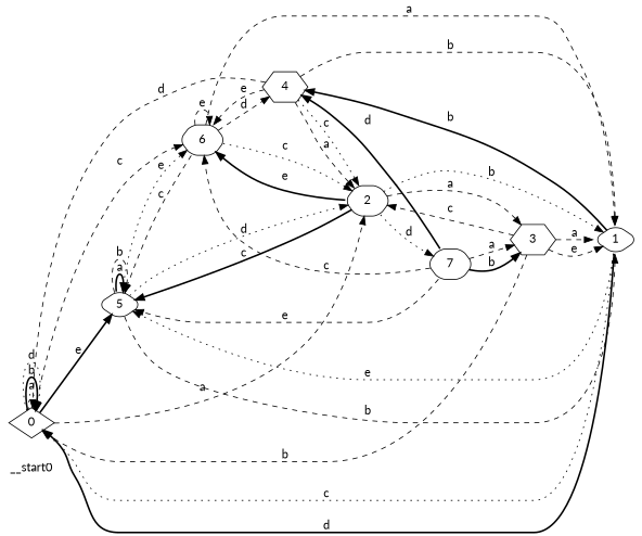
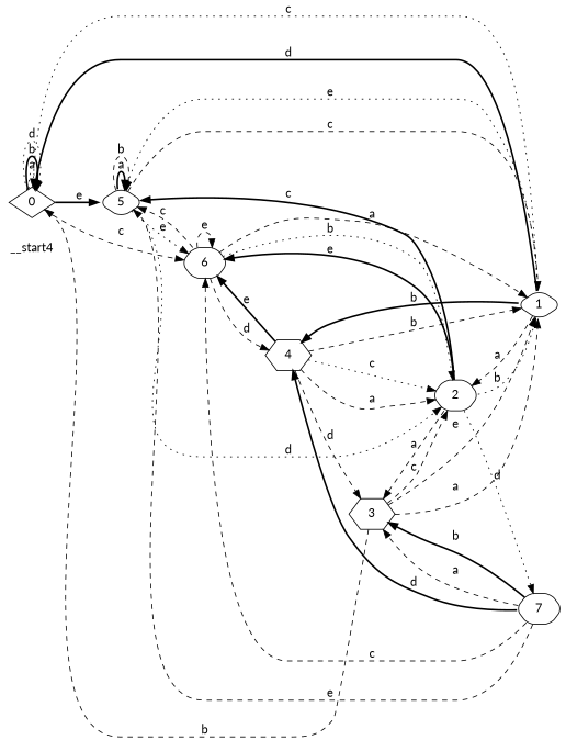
  digraph {
    fontname=Lato
    rankdir=LR
    node [fontname=Lato shape=hexagon color=black fillcolor=white style="rounded,filled"]
    edge [fontname=Lato style=dashed]
-   __start0 [shape=none color="" fillcolor="" style=""]
+   __start0 [shape=none label=__start4 color="" fillcolor="" style=""]
    n2 [label=0 shape=diamond style=filled]
    n3 [label=5 shape=diamond]
    n4 [label=6]
    n5 [label=1 shape=diamond]
    n6 [label=2]
    n7 [label=4 style=filled]
    n8 [label=3 style=filled]
    n9 [label=7]
    n2 -> n2 [label=a style=dotted]
    n2 -> n2 [label=b style=bold]
    n2 -> n2 [label=d style=dotted]
    n2 -> n3 [label=e style=bold]
    n2 -> n4 [label=c]
    n3 -> n3 [label=a style=bold]
    n3 -> n3 [label=b]
    n3 -> n4 [label=e style=dotted]
-   n3 -> n5 [label=b]
+   n3 -> n5 [label=c]
    n3 -> n6 [label=d style=dotted]
    n4 -> n3 [label=c]
    n4 -> n4 [label=e]
    n4 -> n5 [label=a]
-   n4 -> n6 [label=c style=dotted]
+   n4 -> n6 [label=b style=dotted]
    n4 -> n7 [label=d]
    n5 -> n2 [label=c style=dotted]
    n5 -> n2 [label=d style=bold]
    n5 -> n3 [label=e style=dotted]
-   n2 -> n6 [label=a]
+   n5 -> n6 [label=a]
    n5 -> n7 [label=b style=bold]
    n6 -> n3 [label=c style=bold]
    n6 -> n4 [label=e style=bold]
    n6 -> n5 [label=b style=dotted]
    n6 -> n8 [label=a]
    n6 -> n9 [label=d style=dotted]
-   n7 -> n4 [label=e]
+   n7 -> n4 [label=e style=bold]
    n7 -> n5 [label=b]
    n7 -> n6 [label=a]
    n7 -> n6 [label=c style=dotted]
-   n7 -> n2 [label=d]
+   n7 -> n8 [label=d]
    n8 -> n2 [label=b]
    n8 -> n5 [label=a]
    n8 -> n5 [label=e]
    n8 -> n6 [label=c]
    n9 -> n3 [label=e]
    n9 -> n4 [label=c]
    n9 -> n7 [label=d style=bold]
    n9 -> n8 [label=a]
    n9 -> n8 [label=b style=bold]
  }
